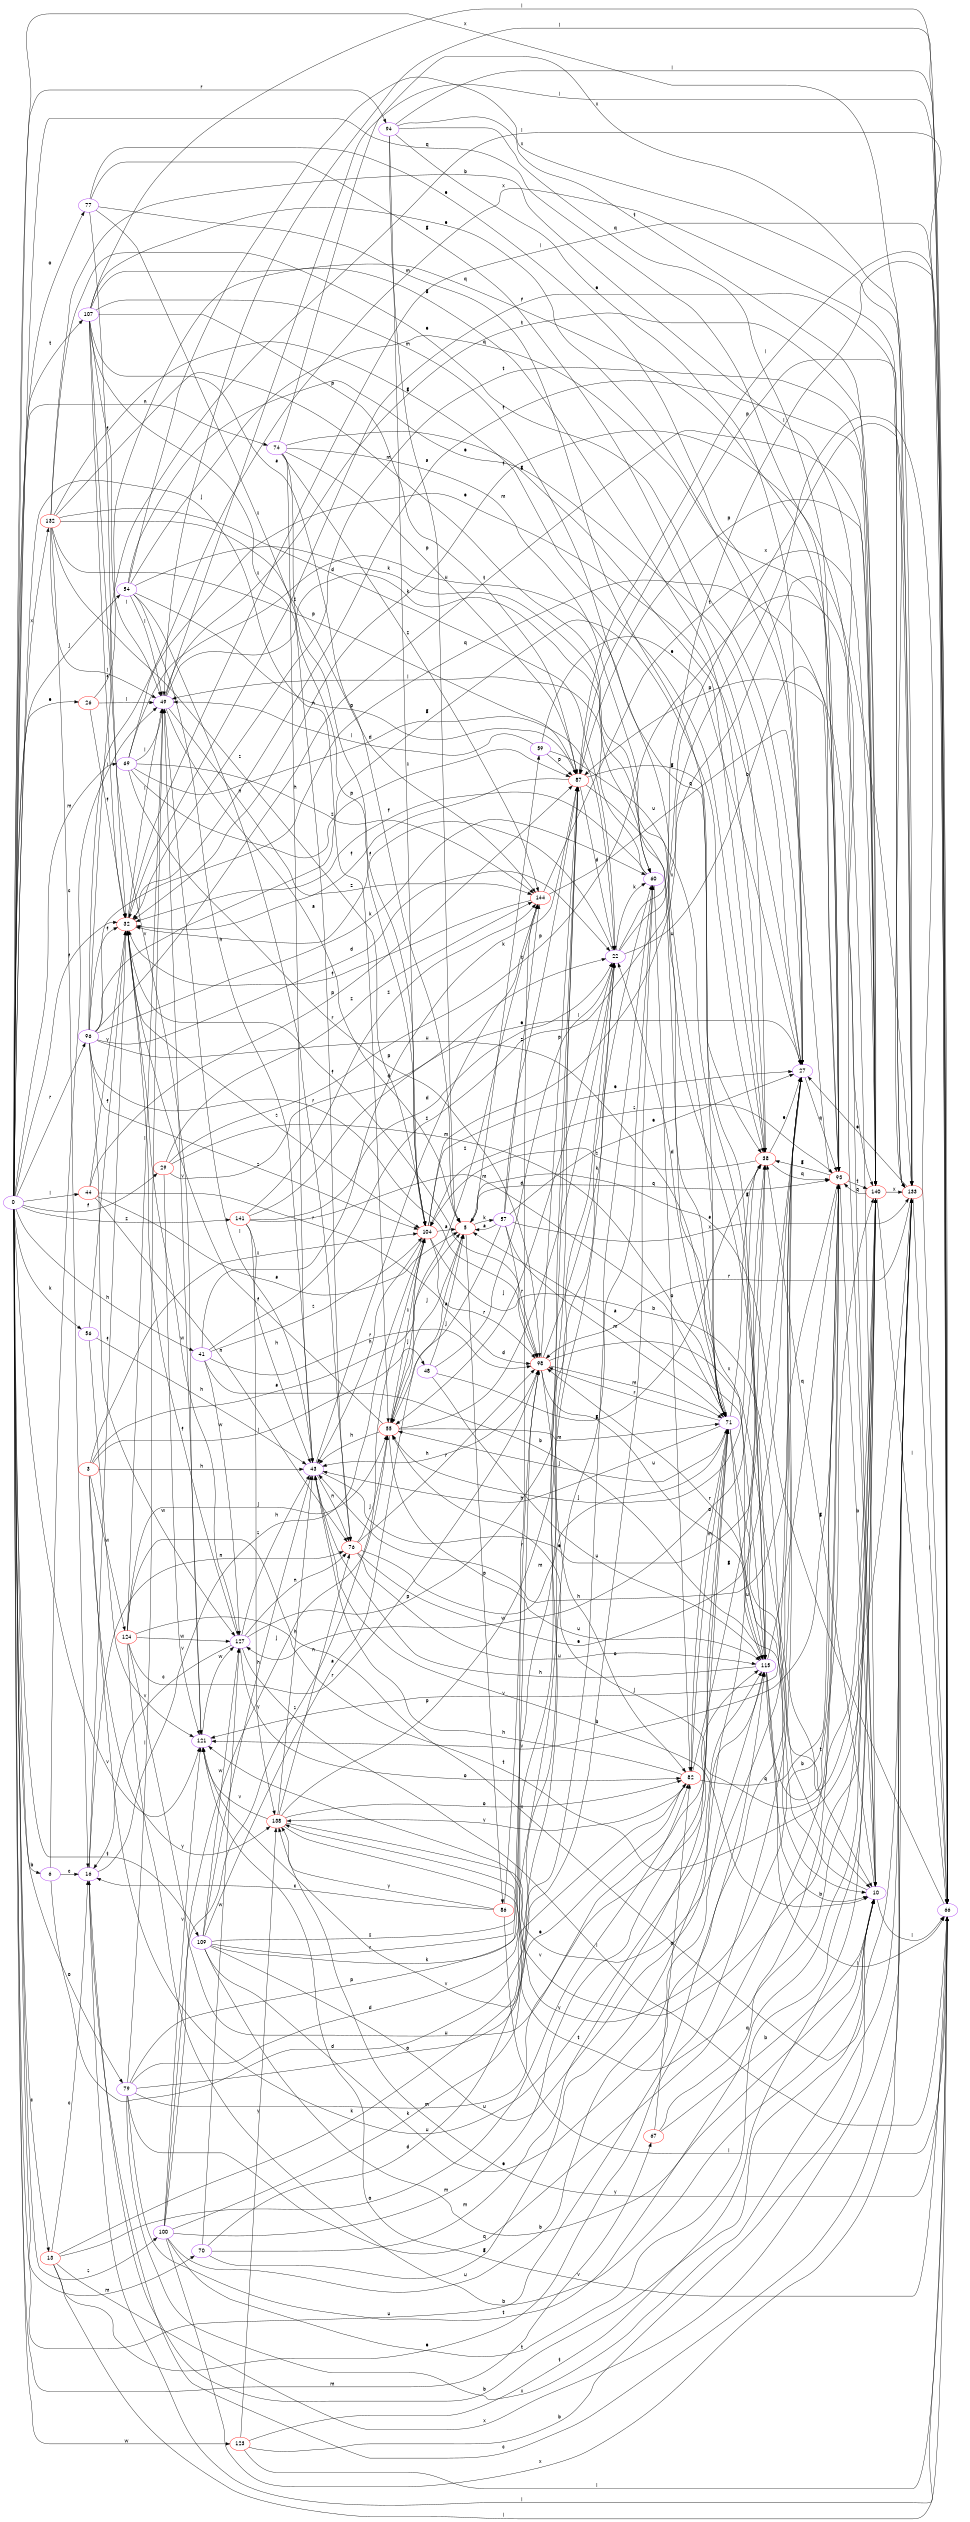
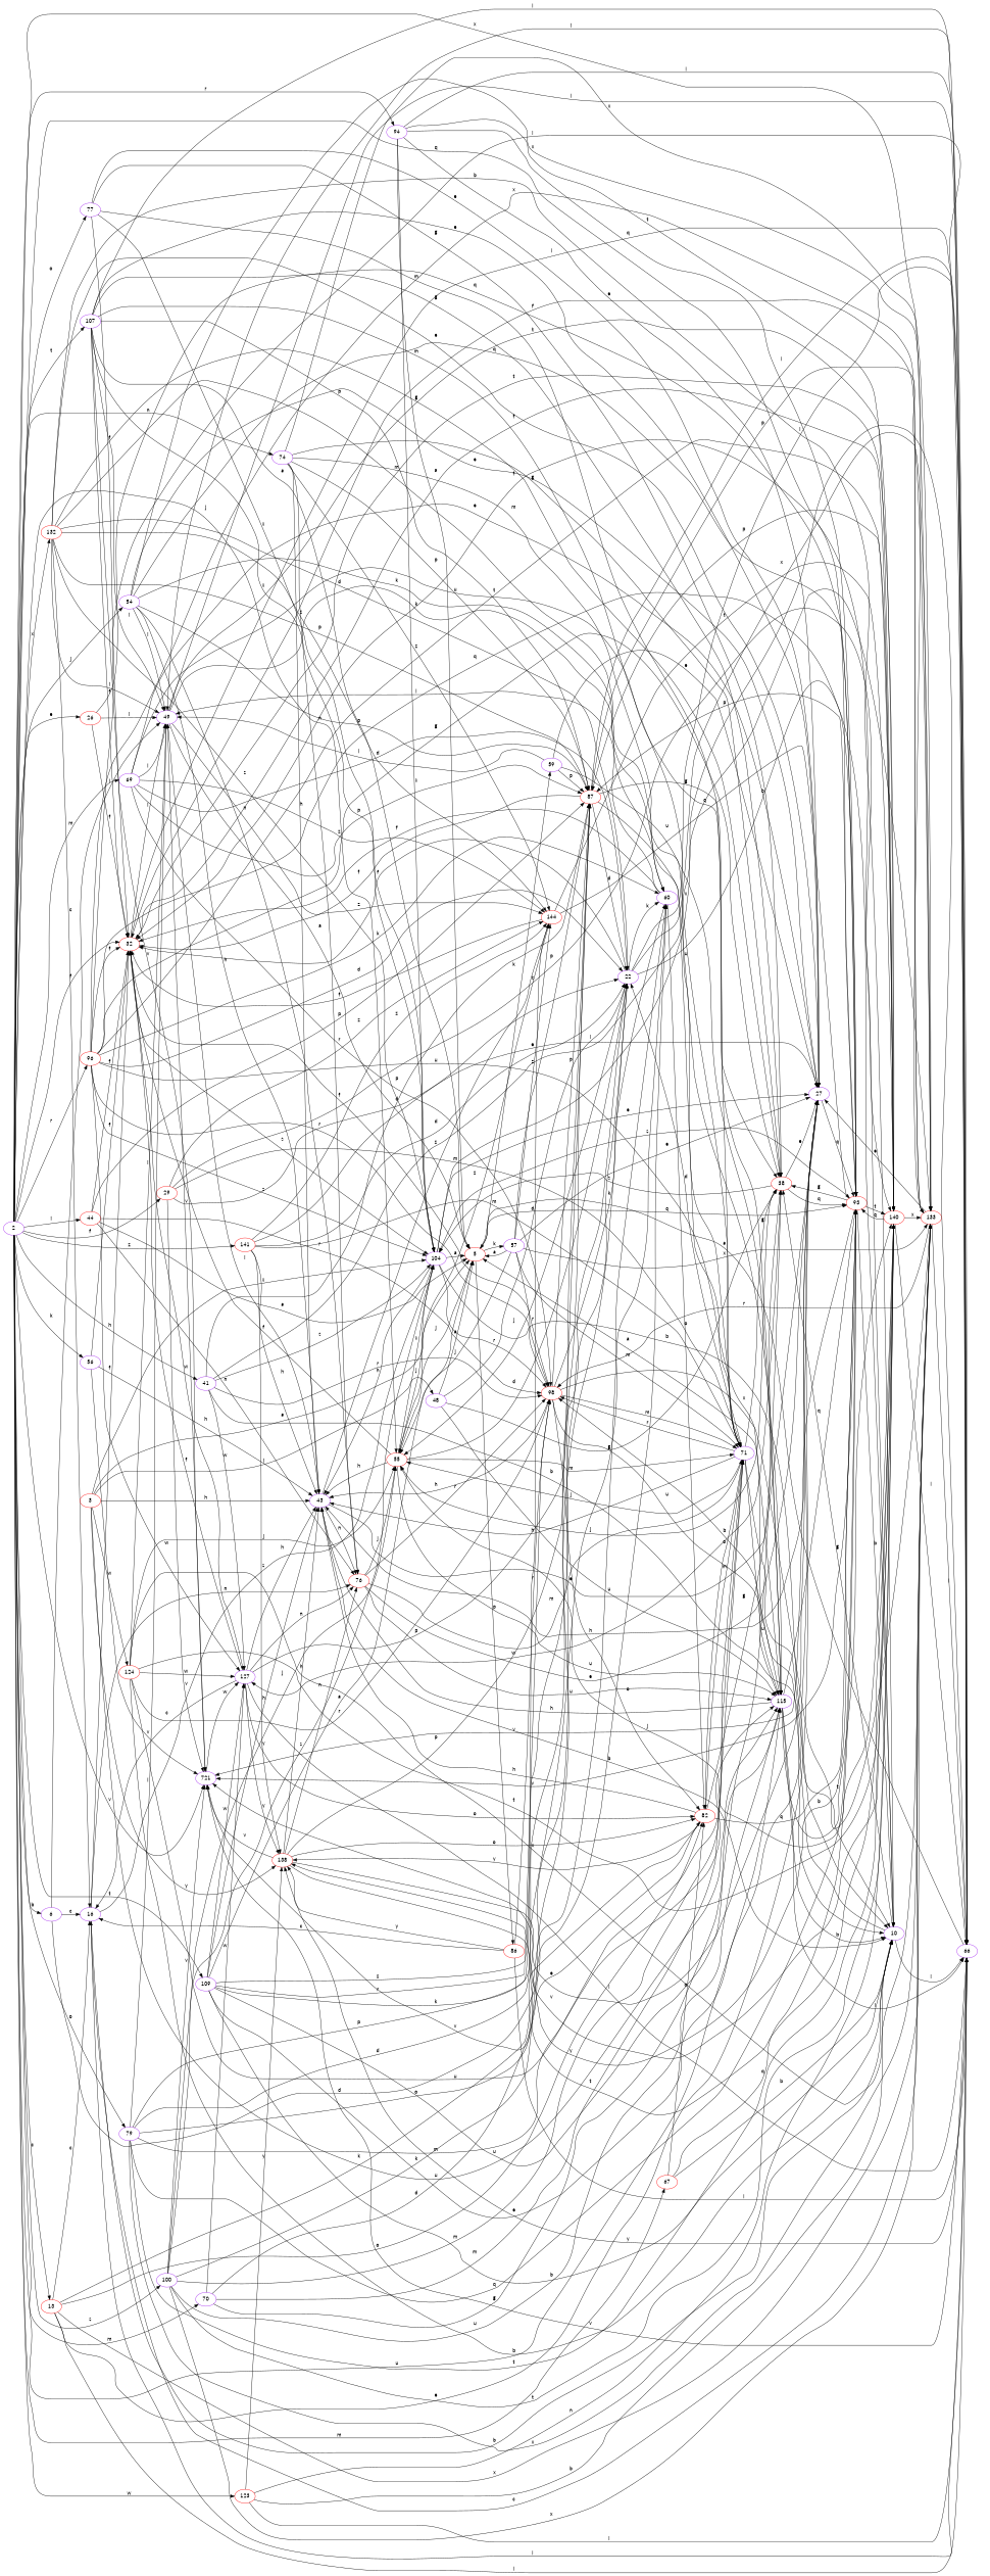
  strict digraph {
    fontname=Lato
    rankdir=LR
    node [color=purple fontname=Lato]
    edge [fontname=Lato]
-   0
+   0 [label=2]
    6
    13 [color=red]
    26 [color=red]
    29 [color=red]
    32 [color=red]
    41
    44 [color=red]
    54
    55 [color=red]
    56
    67 [color=red]
    69
    70
    74
    77
    79
    93 [color=red]
    94
-   96
+   96 [color=red]
    100
    107
    109
    115
-   121
+   121 [label=721]
    123 [color=red]
    132 [color=red]
    133 [color=red]
    141 [color=red]
    16
    22
    49
    66
    27
    60
    82 [color=red]
    71
    n38 [color=red label=140]
    144 [color=red]
-   104 [color=red]
+   104
    127
    10
    98 [color=red]
    87 [color=red]
    5 [color=red]
    76 [color=red]
    43
    38 [color=red]
    138 [color=red]
    3 [color=red]
    48
    124 [color=red]
    57
    59
    86 [color=red]
    0 -> 6 [label=b]
    0 -> 13 [label=c]
    0 -> 26 [label=e]
    0 -> 29 [label=f]
    0 -> 32 [label=f]
    0 -> 41 [label=h]
    0 -> 44 [label=i]
    0 -> 54 [label=j]
    0 -> 55 [label=j]
    0 -> 56 [label=k]
    0 -> 67 [label=m]
    0 -> 69 [label=m]
    0 -> 70 [label=m]
    0 -> 74 [label=n]
    0 -> 77 [label=o]
    0 -> 79 [label=o]
    0 -> 93 [label=q]
    0 -> 94 [label=r]
    0 -> 96 [label=r]
    0 -> 100 [label=s]
    0 -> 107 [label=t]
    0 -> 109 [label=t]
    0 -> 115 [label=u]
    0 -> 121 [label=v]
    0 -> 123 [label=w]
    0 -> 132 [label=x]
    0 -> 133 [label=x]
    0 -> 141 [label=z]
    6 -> 16 [label=c]
    6 -> 22 [label=d]
    6 -> 49 [label=i]
    13 -> 133 [label=x]
    13 -> 16 [label=c]
    13 -> 66 [label=l]
    13 -> 27 [label=e]
    13 -> 60 [label=k]
    13 -> 82 [label=o]
    26 -> 32 [label=f]
    26 -> 93 [label=q]
    26 -> 49 [label=i]
    29 -> 121 [label=v]
    29 -> 22 [label=d]
    29 -> 71 [label=m]
    29 -> n38 [label=t]
    29 -> 144 [label=z]
    32 -> 49 [label=i]
    32 -> 66 [label=l]
    32 -> n38 [label=t]
    32 -> 104 [label=s]
    32 -> 127 [label=w]
    41 -> 66 [label=l]
    41 -> 104 [label=s]
    41 -> 127 [label=w]
    41 -> 10 [label=b]
    41 -> 98 [label=r]
    41 -> 87 [label=p]
-   44 -> 32 [label=y]
+   44 -> 32 [label=f]
    44 -> 98 [label=r]
    44 -> 87 [label=p]
    44 -> 5 [label=a]
    44 -> 76 [label=n]
    54 -> 93 [label=q]
    54 -> 133 [label=x]
    54 -> 49 [label=i]
    54 -> 27 [label=e]
    54 -> 60 [label=k]
    54 -> 87 [label=p]
    54 -> 76 [label=n]
    54 -> 43 [label=h]
    55 -> 32 [label=f]
    55 -> 115 [label=u]
    55 -> 22 [label=d]
    55 -> 71 [label=m]
    55 -> 144 [label=z]
    55 -> 104 [label=s]
    55 -> 43 [label=h]
    56 -> 32 [label=f]
    56 -> 121 [label=v]
    56 -> 43 [label=h]
    67 -> 93 [label=q]
    67 -> 82 [label=o]
    67 -> 10 [label=b]
    69 -> 115 [label=u]
    69 -> 22 [label=d]
    69 -> 49 [label=i]
    69 -> 27 [label=e]
    69 -> 144 [label=z]
    69 -> 98 [label=r]
    69 -> 87 [label=p]
    70 -> 22 [label=d]
    70 -> 71 [label=m]
    70 -> 127 [label=w]
    70 -> 38 [label=g]
    74 -> 133 [label=x]
    74 -> 71 [label=m]
    74 -> 144 [label=z]
    74 -> 87 [label=p]
    74 -> 76 [label=n]
    74 -> 43 [label=h]
    74 -> 38 [label=g]
    77 -> 32 [label=f]
    77 -> 27 [label=e]
    77 -> 71 [label=m]
    77 -> 104 [label=s]
    77 -> 38 [label=g]
    79 -> 93 [label=q]
    79 -> 133 [label=x]
    79 -> 22 [label=d]
    79 -> 49 [label=i]
    79 -> 82 [label=o]
    79 -> 71 [label=m]
    79 -> n38 [label=t]
    79 -> 87 [label=p]
    93 -> 121 [label=v]
    93 -> n38 [label=t]
    93 -> 104 [label=s]
    93 -> 10 [label=b]
    93 -> 87 [label=p]
    93 -> 43 [label=h]
    93 -> 38 [label=g]
    93 -> 138 [label=y]
    94 -> 93 [label=q]
    94 -> 66 [label=l]
    94 -> 27 [label=e]
    94 -> n38 [label=t]
    94 -> 104 [label=s]
    94 -> 5 [label=a]
    96 -> 32 [label=f]
    96 -> 93 [label=q]
    96 -> 115 [label=u]
    96 -> 133 [label=x]
    96 -> 22 [label=d]
    96 -> 66 [label=l]
    96 -> 60 [label=k]
    96 -> n38 [label=t]
    96 -> 104 [label=s]
    96 -> 127 [label=w]
    96 -> 98 [label=r]
    96 -> 38 [label=g]
    100 -> 55 [label=j]
    100 -> 115 [label=u]
    100 -> 121 [label=v]
    100 -> 133 [label=x]
    100 -> 60 [label=k]
    100 -> 71 [label=m]
    100 -> n38 [label=t]
    100 -> 104 [label=s]
    107 -> 32 [label=f]
    107 -> 121 [label=v]
    107 -> 49 [label=i]
    107 -> 66 [label=l]
    107 -> 27 [label=e]
    107 -> 71 [label=m]
    107 -> 104 [label=s]
    107 -> 87 [label=p]
    107 -> 5 [label=a]
    107 -> 38 [label=g]
    109 -> 115 [label=u]
    109 -> 27 [label=e]
    109 -> 60 [label=k]
    109 -> 144 [label=z]
    109 -> 127 [label=w]
    109 -> 10 [label=b]
    109 -> 98 [label=r]
    109 -> 5 [label=a]
    109 -> 43 [label=h]
    115 -> 93 [label=q]
    115 -> 66 [label=l]
    115 -> n38 [label=t]
    115 -> 10 [label=b]
    115 -> 5 [label=a]
    115 -> 43 [label=h]
    121 -> 127 [label=w]
    123 -> 66 [label=l]
-   123 -> n38 [label=t]
+   123 -> n38 [label=n]
    123 -> 10 [label=b]
    123 -> 138 [label=y]
    132 -> 16 [label=c]
    132 -> 22 [label=d]
    132 -> 49 [label=i]
    132 -> 27 [label=e]
    132 -> 71 [label=m]
    132 -> 144 [label=z]
    132 -> 104 [label=s]
    132 -> 10 [label=b]
    132 -> 87 [label=p]
    132 -> 38 [label=g]
    133 -> 32 [label=f]
    133 -> 16 [label=c]
    133 -> 66 [label=l]
    133 -> 27 [label=e]
    133 -> 98 [label=r]
    133 -> 87 [label=p]
    141 -> 22 [label=d]
    141 -> 27 [label=e]
    141 -> 71 [label=m]
    141 -> 144 [label=z]
    141 -> 43 [label=h]
    141 -> 138 [label=y]
    16 -> 32 [label=f]
    16 -> 66 [label=l]
    16 -> 104 [label=s]
    16 -> 10 [label=b]
    16 -> 76 [label=n]
    22 -> 32 [label=f]
    22 -> 55 [label=j]
    22 -> 133 [label=x]
    22 -> 66 [label=l]
    22 -> 60 [label=k]
    22 -> 10 [label=b]
    49 -> 121 [label=v]
    49 -> 66 [label=l]
    49 -> 60 [label=k]
    49 -> n38 [label=t]
    49 -> 144 [label=z]
    49 -> 5 [label=a]
    66 -> 121 [label=v]
    66 -> 49 [label=i]
    66 -> 5 [label=a]
    66 -> 138 [label=y]
    27 -> 93 [label=q]
    27 -> 121 [label=v]
    60 -> 32 [label=f]
    60 -> 49 [label=i]
    60 -> 82 [label=o]
    82 -> 93 [label=q]
    82 -> 121 [label=v]
    82 -> 71 [label=m]
    82 -> 43 [label=h]
    82 -> 38 [label=g]
    82 -> 138 [label=y]
    71 -> 55 [label=j]
    71 -> 115 [label=u]
    71 -> 22 [label=d]
    71 -> 82 [label=o]
    71 -> 10 [label=b]
    71 -> 98 [label=r]
    71 -> 43 [label=h]
    71 -> 38 [label=g]
    n38 -> 32 [label=f]
    n38 -> 55 [label=j]
    n38 -> 93 [label=q]
    n38 -> 121 [label=v]
    n38 -> 133 [label=x]
    n38 -> 66 [label=l]
    n38 -> 87 [label=p]
    144 -> 32 [label=f]
    144 -> 93 [label=q]
    144 -> n38 [label=t]
    104 -> 55 [label=j]
    104 -> 133 [label=x]
    104 -> 27 [label=e]
    104 -> 10 [label=b]
    104 -> 98 [label=r]
    104 -> 5 [label=a]
    104 -> 43 [label=h]
    127 -> 32 [label=f]
    127 -> 16 [label=c]
    127 -> 66 [label=l]
    127 -> 82 [label=o]
    127 -> 87 [label=p]
    127 -> 76 [label=n]
    127 -> 43 [label=h]
+   127 -> 138 [label=y]
    10 -> 32 [label=f]
    10 -> 66 [label=l]
-   10 -> 98 [label=r]
+   10 -> 98 [label=b]
    10 -> 38 [label=g]
    98 -> 32 [label=f]
    98 -> 115 [label=u]
    98 -> 133 [label=x]
    98 -> 60 [label=k]
    98 -> 82 [label=o]
    98 -> 71 [label=m]
    98 -> 87 [label=p]
    98 -> 43 [label=h]
    87 -> 32 [label=f]
    87 -> 115 [label=u]
    87 -> 22 [label=d]
    87 -> 66 [label=l]
    87 -> 38 [label=g]
    5 -> 55 [label=j]
    5 -> 93 [label=q]
    5 -> 57 [label=k]
    5 -> 59 [label=k]
    5 -> 86 [label=p]
    76 -> 55 [label=j]
    76 -> 115 [label=u]
    76 -> 27 [label=e]
    76 -> 71 [label=m]
    76 -> 98 [label=r]
    43 -> 49 [label=i]
    43 -> 27 [label=e]
    43 -> 144 [label=z]
    43 -> 10 [label=b]
    43 -> 76 [label=n]
    38 -> 55 [label=j]
    38 -> 93 [label=q]
    38 -> 27 [label=e]
    38 -> 104 [label=s]
    38 -> 127 [label=w]
    138 -> 121 [label=v]
    138 -> 27 [label=e]
    138 -> 82 [label=o]
    138 -> n38 [label=t]
    138 -> 87 [label=p]
    138 -> 76 [label=n]
    138 -> 43 [label=h]
    3 -> 115 [label=u]
    3 -> 104 [label=s]
    3 -> 5 [label=a]
    3 -> 43 [label=h]
    3 -> 138 [label=y]
    3 -> 48 [label=i]
    3 -> 124 [label=w]
    48 -> 115 [label=u]
    48 -> 22 [label=d]
    48 -> 5 [label=a]
    48 -> 38 [label=g]
    124 -> 55 [label=j]
    124 -> 115 [label=u]
    124 -> 133 [label=x]
    124 -> 49 [label=i]
    124 -> n38 [label=t]
    124 -> 127 [label=w]
    124 -> 10 [label=b]
    124 -> 98 [label=r]
    57 -> 55 [label=j]
    57 -> 133 [label=x]
    57 -> 27 [label=e]
    57 -> 71 [label=m]
    57 -> 144 [label=z]
    57 -> 98 [label=r]
    57 -> 87 [label=p]
    57 -> 5 [label=a]
    59 -> 115 [label=u]
    59 -> 49 [label=i]
    59 -> 27 [label=e]
    59 -> 87 [label=p]
    86 -> 16 [label=c]
    86 -> 66 [label=l]
    86 -> 98 [label=r]
    86 -> 138 [label=y]
  }
